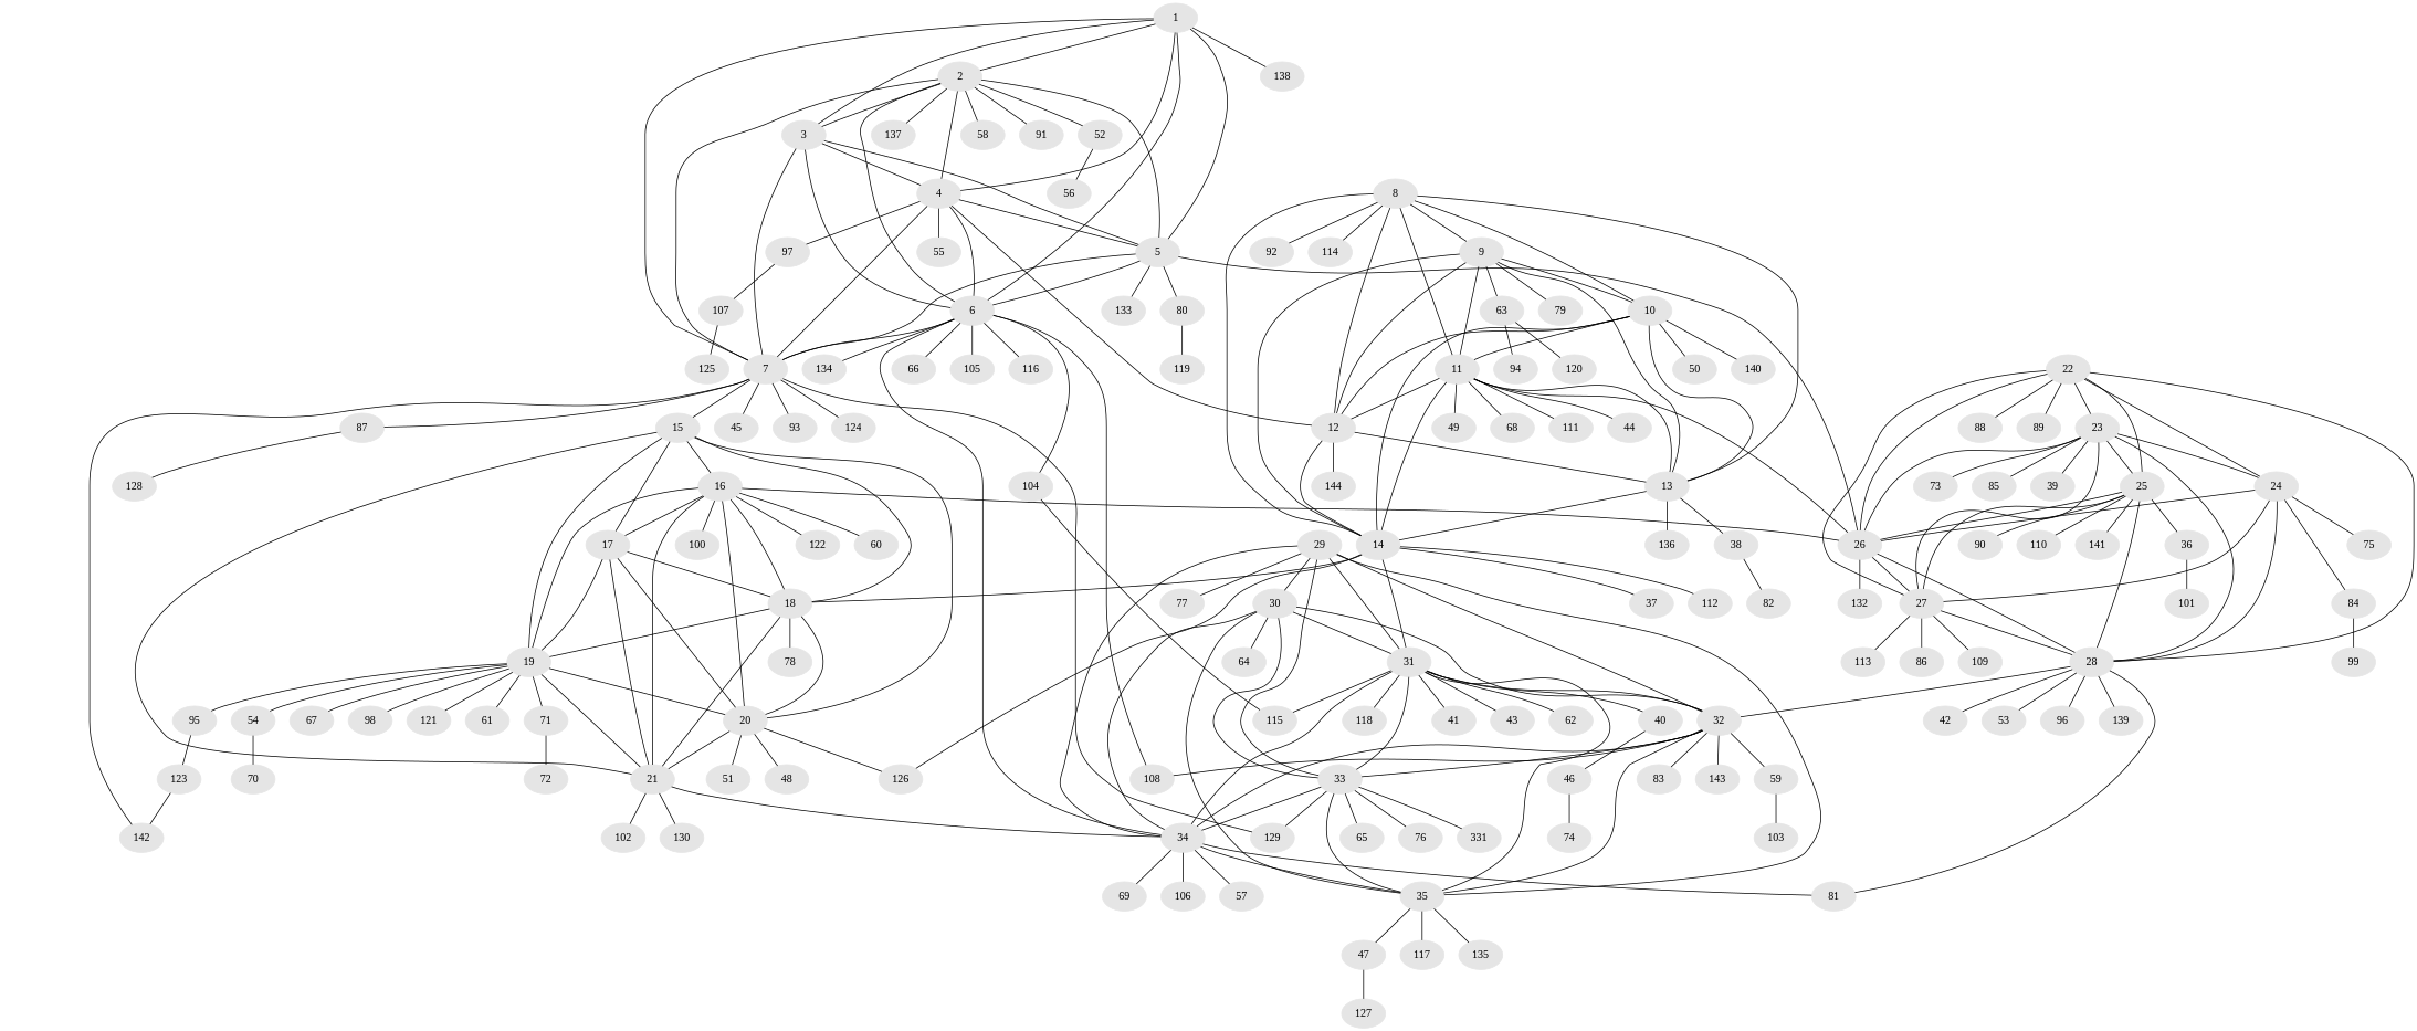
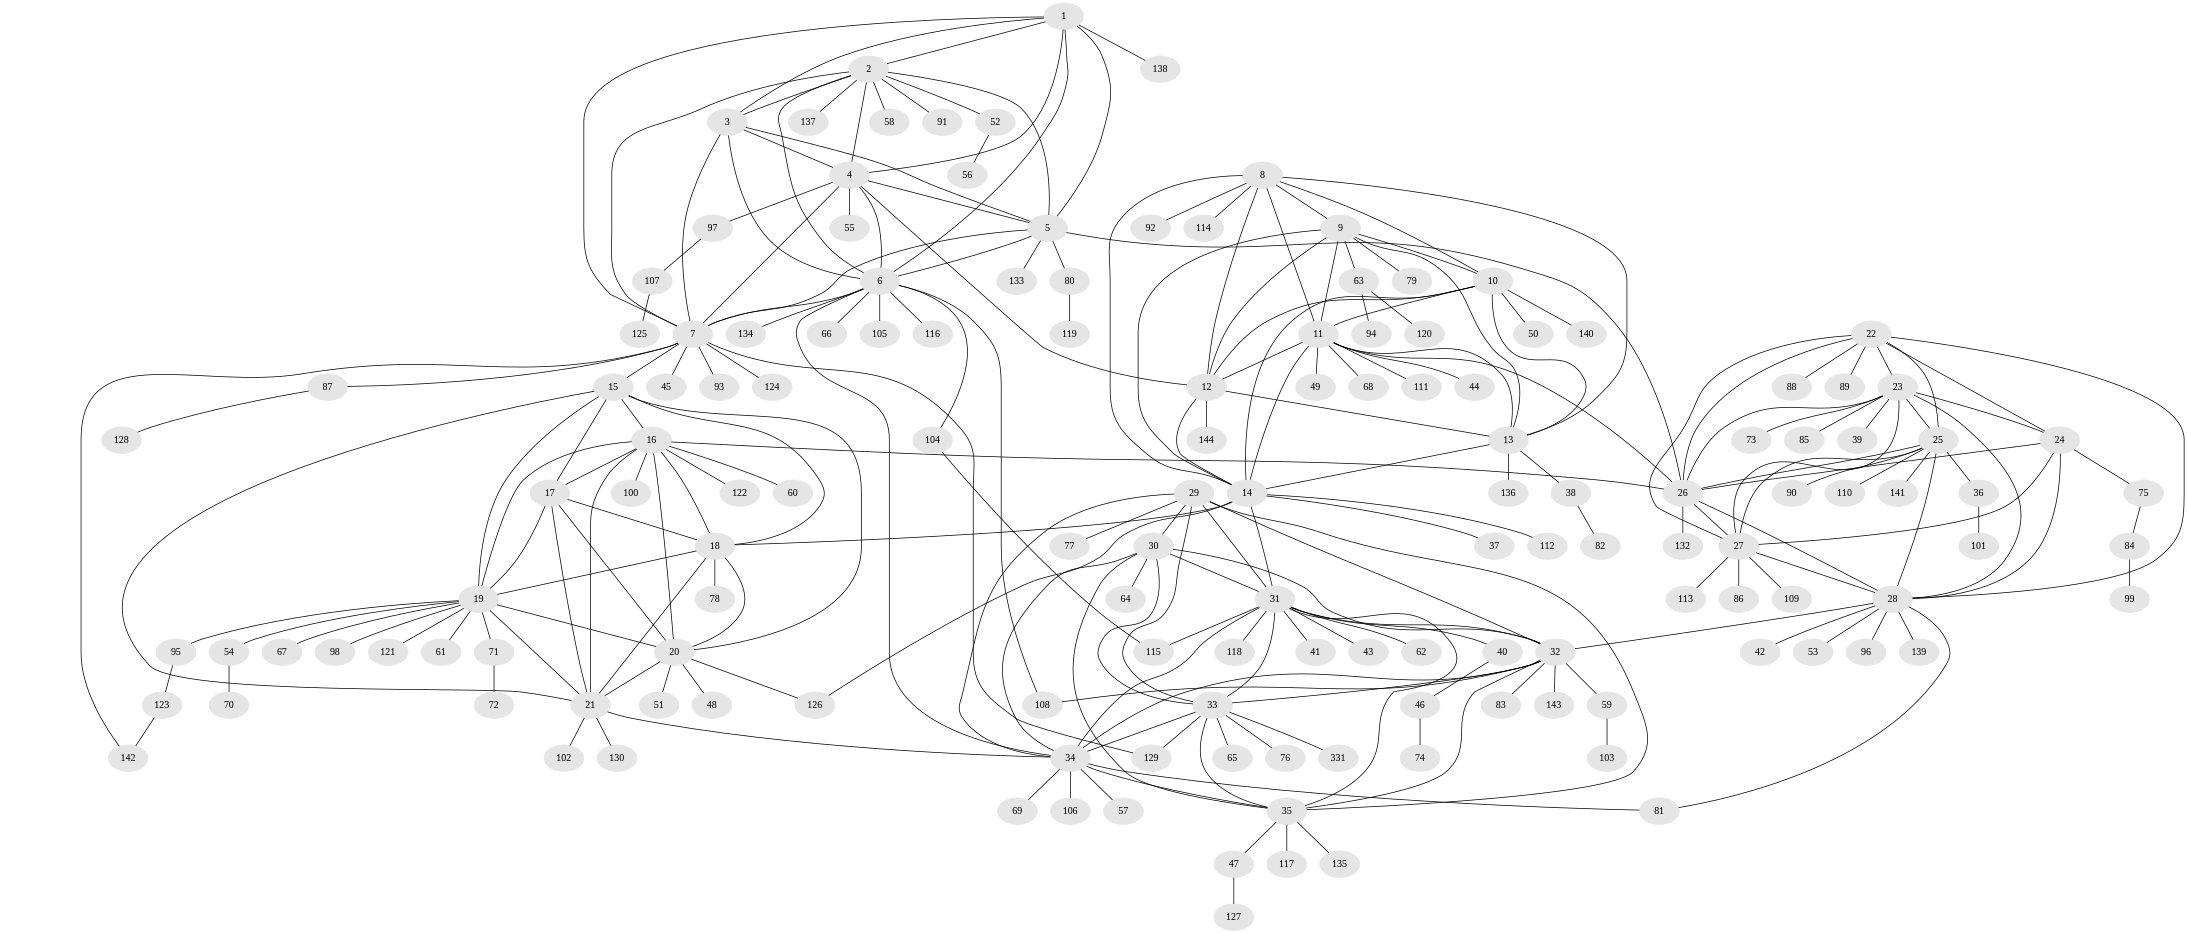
  graph {
    fontname="Liberation Serif"
    node [color=gray90 fontname="Liberation Serif" style=filled]
    edge [fontname="Liberation Serif"]
    1
    2
    3
    4
    5
    6
    7
    138
    52
    58
    91
    137
    12
    55
    97
    26
    80
    133
    34
    66
    104
    105
    108
    116
    134
    15
    45
    87
    93
    124
    129
    142
    56
    13
    14
    144
    107
    27
    28
    132
    119
    81
    35
    57
    69
    106
    115
    18
    16
    17
    19
    20
    21
    128
    8
    9
    10
    11
    92
    114
    63
    79
    50
    140
    44
    49
    68
    111
    38
    136
    31
    37
    112
    126
    94
    120
    82
    78
    32
    33
    40
    41
    43
    62
    118
    60
    100
    122
    54
    61
    67
    71
    95
    98
    121
    48
    51
    102
    130
    70
    72
    123
    22
    23
    24
    25
    88
    89
    39
    73
    85
    75
    84
    36
    90
    110
    141
    86
    109
    113
    42
    53
    96
    139
    99
    101
    59
    83
    143
    29
    30
    77
    64
    65
    76
    n136 [label=331]
    47
    117
    135
    46
    103
    127
    74
    125
    1 -- 2
    1 -- 3
    1 -- 4
    1 -- 5
    1 -- 6
    1 -- 7
    1 -- 138
    2 -- 3
    2 -- 4
    2 -- 5
    2 -- 6
    2 -- 7
    2 -- 52
    2 -- 58
    2 -- 91
    2 -- 137
    3 -- 4
    3 -- 5
    3 -- 6
    3 -- 7
    4 -- 5
    4 -- 6
    4 -- 7
    4 -- 12
    4 -- 55
    4 -- 97
    5 -- 6
    5 -- 7
    5 -- 26
    5 -- 80
    5 -- 133
    6 -- 7
    6 -- 34
    6 -- 66
    6 -- 104
    6 -- 105
    6 -- 108
    6 -- 116
    6 -- 134
    7 -- 15
    7 -- 45
    7 -- 87
    7 -- 93
    7 -- 124
    7 -- 129
    7 -- 142
    52 -- 56
    12 -- 13
    12 -- 14
    12 -- 144
    97 -- 107
    26 -- 27
    26 -- 28
    26 -- 132
    80 -- 119
    34 -- 81
    34 -- 35
    34 -- 57
    34 -- 69
    34 -- 106
    104 -- 115
    15 -- 18
    15 -- 16
    15 -- 17
    15 -- 19
    15 -- 20
    15 -- 21
    87 -- 128
    13 -- 14
    13 -- 38
    13 -- 136
    14 -- 18
    14 -- 31
    14 -- 37
    14 -- 112
    14 -- 126
    107 -- 125
    27 -- 28
    27 -- 86
    27 -- 109
    27 -- 113
    28 -- 81
    28 -- 32
    28 -- 42
    28 -- 53
    28 -- 96
    28 -- 139
    35 -- 47
    35 -- 117
    35 -- 135
    18 -- 19
    18 -- 20
    18 -- 21
    18 -- 78
    16 -- 26
    16 -- 18
    16 -- 17
    16 -- 19
    16 -- 20
    16 -- 21
    16 -- 60
    16 -- 100
    16 -- 122
    17 -- 18
    17 -- 19
    17 -- 20
    17 -- 21
    19 -- 20
    19 -- 21
    19 -- 54
    19 -- 61
    19 -- 67
    19 -- 71
    19 -- 95
    19 -- 98
    19 -- 121
    20 -- 21
    20 -- 126
    20 -- 48
    20 -- 51
    21 -- 34
    21 -- 102
    21 -- 130
    8 -- 12
    8 -- 13
    8 -- 14
    8 -- 9
    8 -- 10
    8 -- 11
    8 -- 92
    8 -- 114
    9 -- 12
    9 -- 13
    9 -- 14
    9 -- 10
    9 -- 11
    9 -- 63
    9 -- 79
    10 -- 12
    10 -- 13
    10 -- 14
    10 -- 11
    10 -- 50
    10 -- 140
    11 -- 12
    11 -- 26
    11 -- 13
    11 -- 14
    11 -- 44
    11 -- 49
    11 -- 68
    11 -- 111
    63 -- 94
    63 -- 120
    38 -- 82
    31 -- 34
    31 -- 35
    31 -- 115
    31 -- 32
    31 -- 33
    31 -- 40
    31 -- 41
    31 -- 43
    31 -- 62
    31 -- 118
    32 -- 34
    32 -- 108
    32 -- 35
    32 -- 33
    32 -- 59
    32 -- 83
    32 -- 143
    33 -- 34
    33 -- 129
    33 -- 35
    33 -- 65
    33 -- 76
    33 -- n136
    40 -- 46
    54 -- 70
    71 -- 72
    95 -- 123
    123 -- 142
    22 -- 26
    22 -- 27
    22 -- 28
    22 -- 23
    22 -- 24
    22 -- 25
    22 -- 88
    22 -- 89
    23 -- 26
    23 -- 27
    23 -- 28
    23 -- 24
    23 -- 25
    23 -- 39
    23 -- 73
    23 -- 85
    24 -- 26
    24 -- 27
    24 -- 28
    24 -- 75
-   24 -- 84
+   75 -- 84
    25 -- 26
    25 -- 27
    25 -- 28
    25 -- 36
    25 -- 90
    25 -- 110
    25 -- 141
    84 -- 99
    36 -- 101
    59 -- 103
    29 -- 34
    29 -- 35
    29 -- 31
    29 -- 32
    29 -- 33
    29 -- 30
    29 -- 77
    30 -- 34
    30 -- 35
    30 -- 31
    30 -- 32
    30 -- 33
    30 -- 64
    47 -- 127
    46 -- 74
  }
